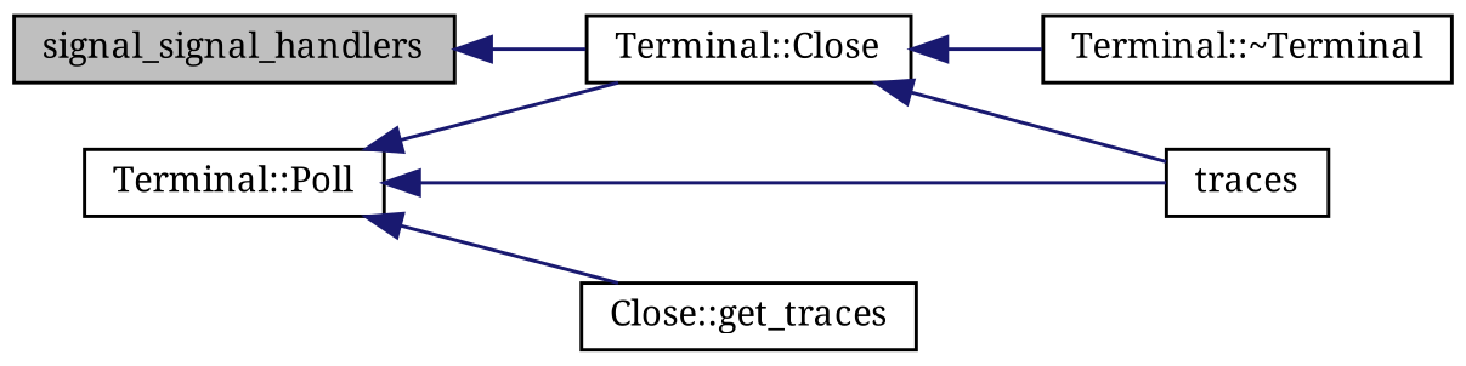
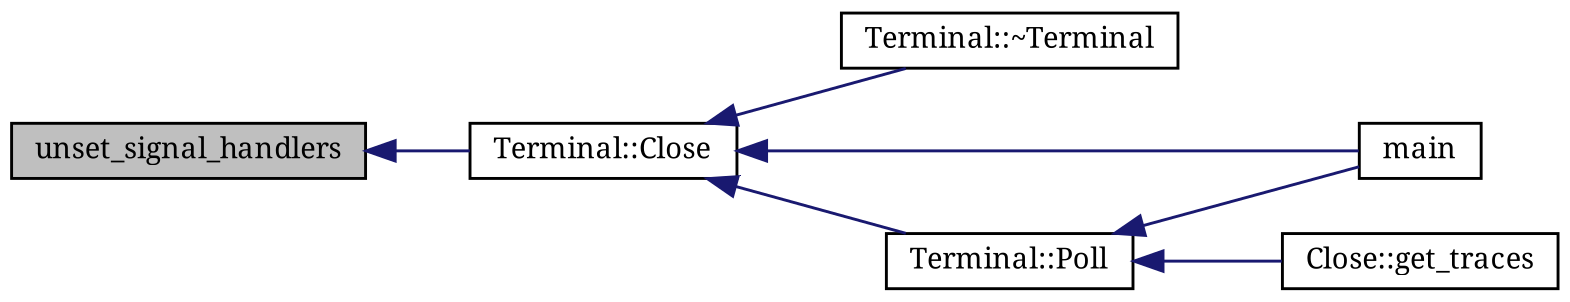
  digraph {
    fontname="Noto Serif"
    rankdir=LR
    node [color=black fillcolor=white fontname="Noto Serif" fontsize=10 shape=record style=filled]
    edge [color=midnightblue dir=back fontname="Noto Serif" fontsize=10 labelfontname=Helvetica labelfontsize=10 style=solid]
-   n1 [fillcolor=grey75 fontcolor=black height=0.2 label=signal_signal_handlers width=0.4]
+   n1 [fillcolor=grey75 fontcolor=black height=0.2 label=unset_signal_handlers width=0.4]
    n2 [height=0.2 label="Terminal::Close" width=0.4]
    n3 [height=0.2 label="Terminal::~Terminal" width=0.4]
    n4 [height=0.2 label="Terminal::Poll" width=0.4]
-   n5 [height=0.2 label=traces width=0.4]
+   n5 [height=0.2 label=main width=0.4]
    n6 [height=0.2 label="Close::get_traces" width=0.4]
    n1 -> n2
    n2 -> n3
-   n4 -> n2
+   n2 -> n4
    n2 -> n5
    n4 -> n5
    n4 -> n6
  }
